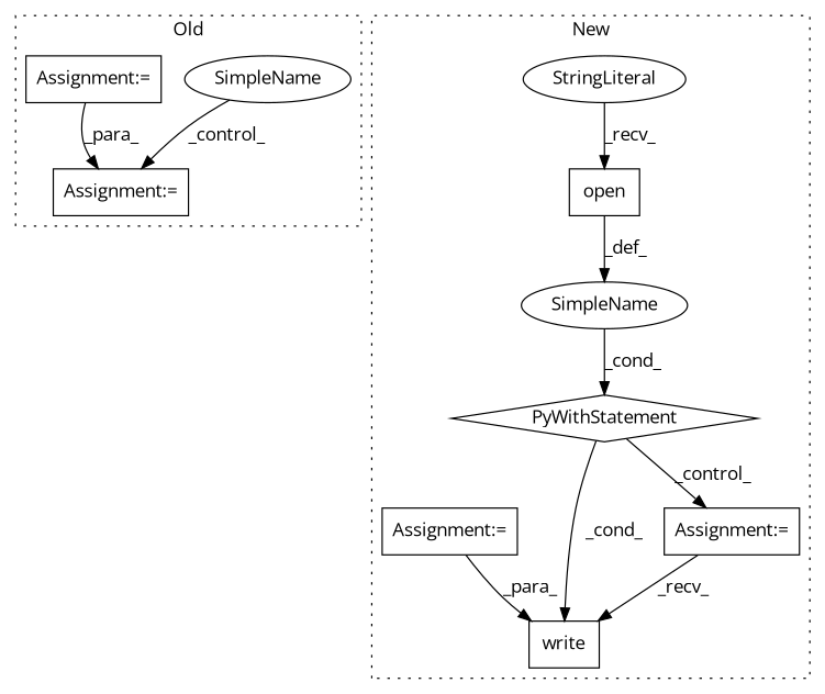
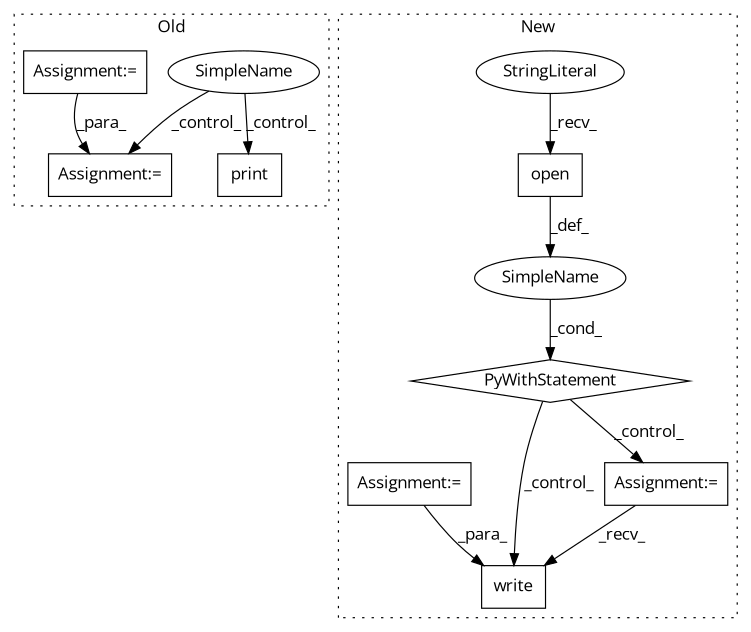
  digraph {
    fontname="Open Sans"
    node [a=7 fontname="Open Sans" l=1 shape=box]
    edge [fontname="Open Sans"]
+   n1 [a=32 l="6,1" label=print s="823,842"]
    n2 [a=42 label=SimpleName shape=ellipse l=""]
    n3 [label="Assignment:=" s=734]
    n4 [label="Assignment:=" s=407]
    n5 [a=32 l="6,1" label=write s="805,824"]
    n6 [l=9 label="Assignment:=" s=778]
    n7 [a=42 label=SimpleName shape=ellipse l=""]
    n8 [a=104 l="10,2" label=PyWithStatement s="729,761" shape=diamond]
    n9 [a=32 l="5,1" label=open s="739,760"]
    n10 [a=45 l=3 label=StringLiteral s=757 shape=ellipse]
    n11 [label="Assignment:=" s=707]
    subgraph cluster_1 {
      label=Old
      style=dotted
+     n1
      n2
      n3
      n4
    }
    subgraph cluster_2 {
      label=New
      style=dotted
      n5
      n6
      n7
      n8
      n9
      n10
      n11
    }
+   n2 -> n1 [label=_control_]
    n2 -> n3 [label=_control_]
    n4 -> n3 [label=_para_]
    n6 -> n5 [label=_recv_]
    n7 -> n8 [label=_cond_]
-   n8 -> n5 [label=_cond_]
+   n8 -> n5 [label=_control_]
    n8 -> n6 [label=_control_]
    n9 -> n7 [label=_def_]
    n10 -> n9 [label=_recv_]
    n11 -> n5 [label=_para_]
  }
